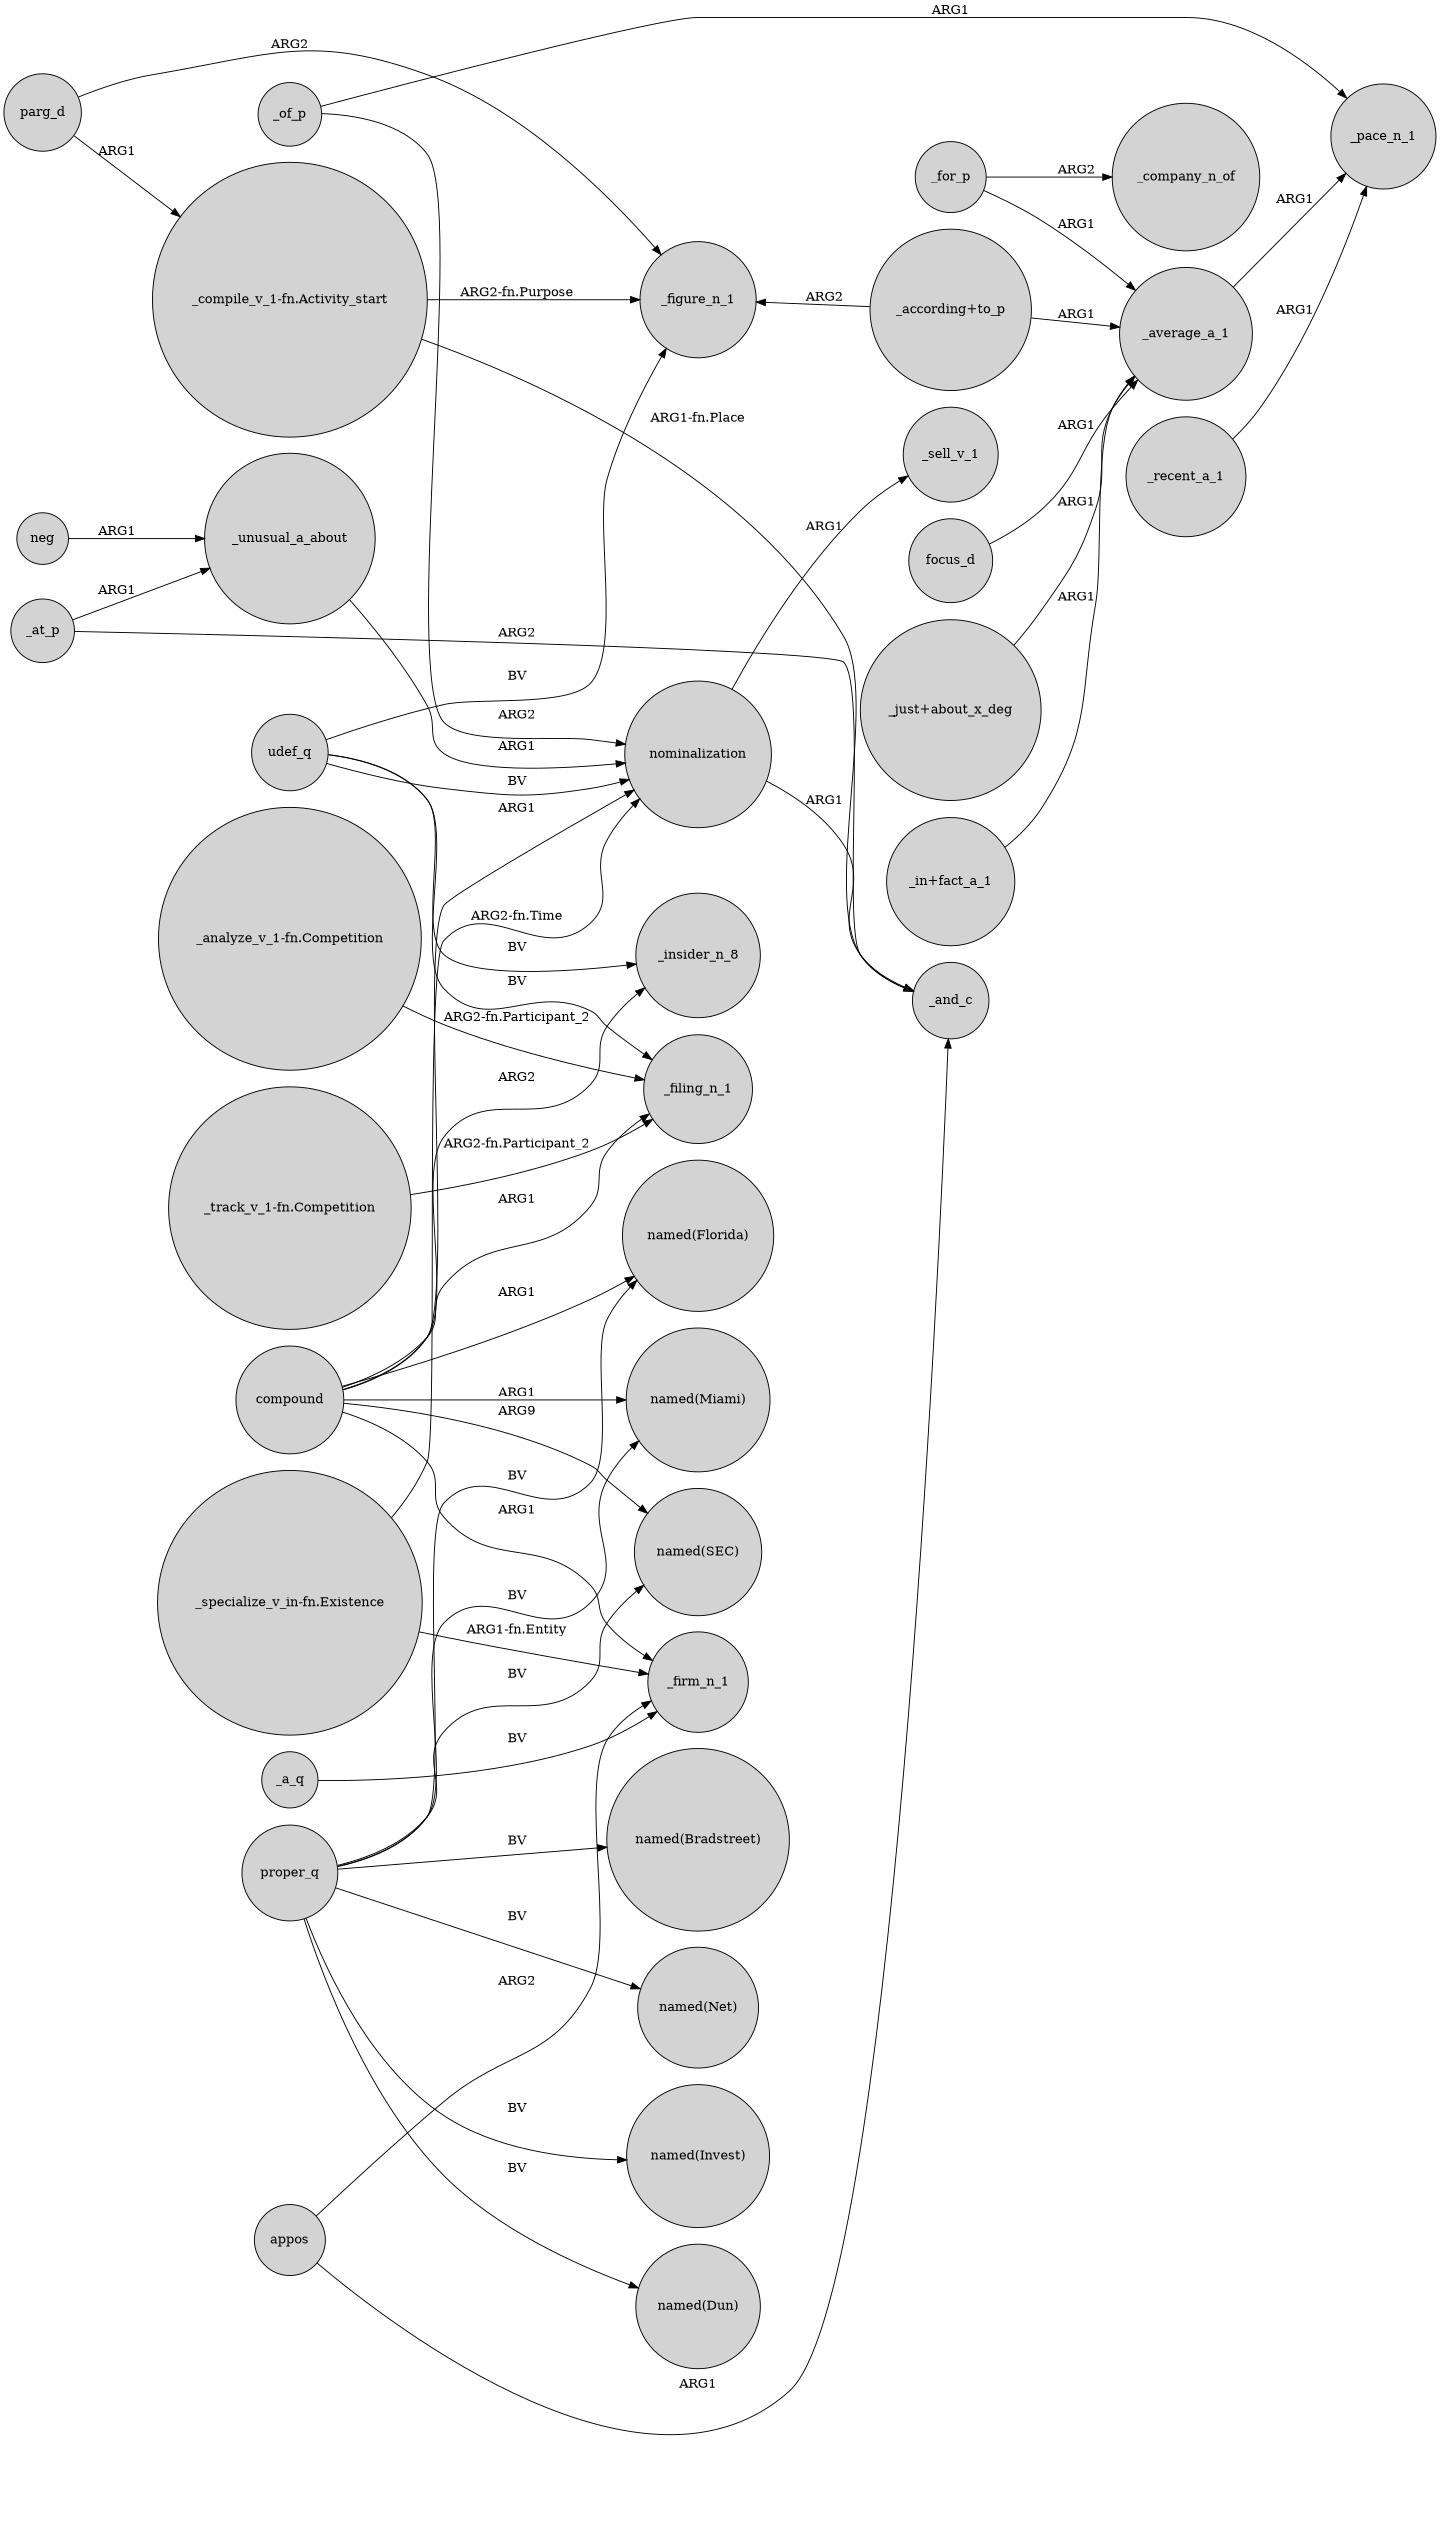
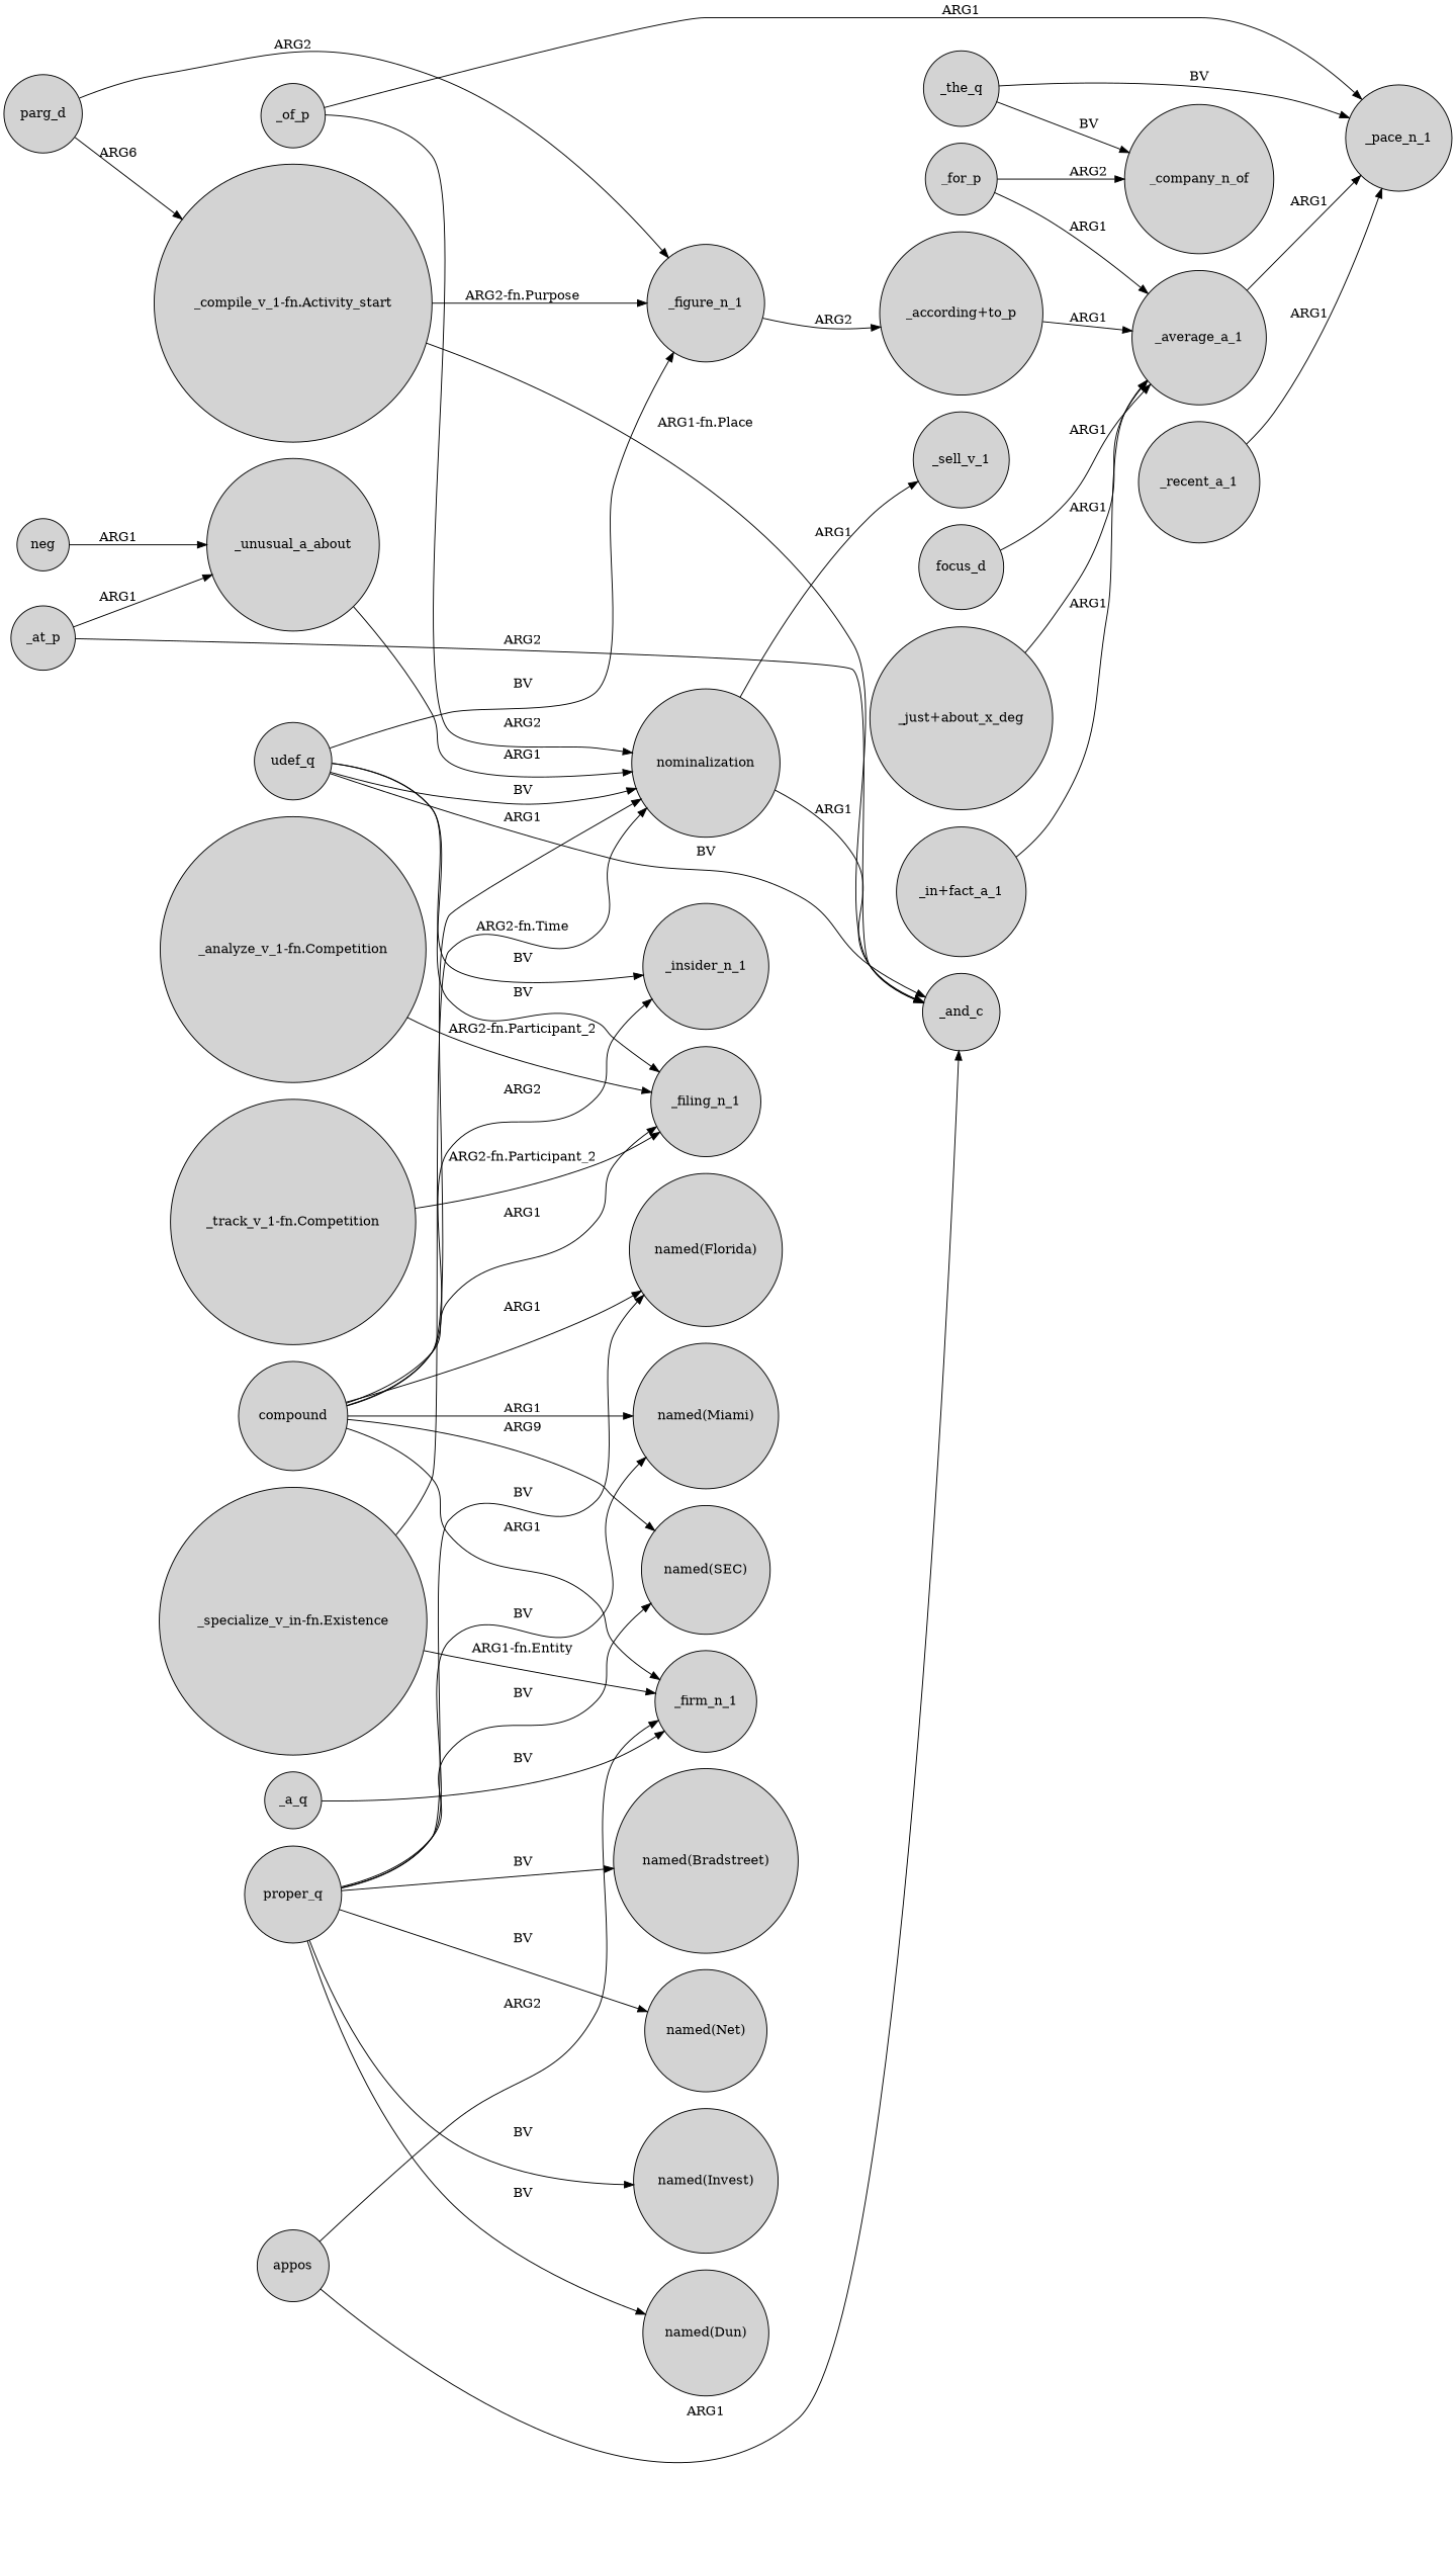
  digraph {
    rankdir=LR
    node [shape=circle style=filled]
    _unusual_a_about
    nominalization
    _and_c
    _sell_v_1
    "_compile_v_1-fn.Activity_start"
    _figure_n_1
    parg_d
    proper_q
    "named(Miami)"
    "named(Bradstreet)"
    "named(SEC)"
    "named(Florida)"
    "named(Net)"
    "named(Invest)"
    "named(Dun)"
    "_specialize_v_in-fn.Existence"
    _firm_n_1
    udef_q
-   _insider_n_1 [label=_insider_n_8]
+   _insider_n_1
    _filing_n_1
    focus_d
    _average_a_1
    _pace_n_1
    "_track_v_1-fn.Competition"
    appos
    _of_p
+   _the_q
    _company_n_of
    "_according+to_p"
    neg
    compound
    _at_p
    _recent_a_1
    "_analyze_v_1-fn.Competition"
    _for_p
    _a_q
    "_just+about_x_deg"
    "_in+fact_a_1"
    _unusual_a_about -> nominalization [label=ARG1]
    nominalization -> _and_c [label=ARG1]
    nominalization -> _sell_v_1 [label=ARG1]
    "_compile_v_1-fn.Activity_start" -> _and_c [label="ARG1-fn.Place"]
    "_compile_v_1-fn.Activity_start" -> _figure_n_1 [label="ARG2-fn.Purpose"]
-   parg_d -> "_compile_v_1-fn.Activity_start" [label=ARG1]
+   parg_d -> "_compile_v_1-fn.Activity_start" [label=ARG6]
    parg_d -> _figure_n_1 [label=ARG2]
    proper_q -> "named(Miami)" [label=BV]
    proper_q -> "named(Bradstreet)" [label=BV]
    proper_q -> "named(SEC)" [label=BV]
    proper_q -> "named(Florida)" [label=BV]
    proper_q -> "named(Net)" [label=BV]
    proper_q -> "named(Invest)" [label=BV]
    proper_q -> "named(Dun)" [label=BV]
    "_specialize_v_in-fn.Existence" -> nominalization [label="ARG2-fn.Time"]
    "_specialize_v_in-fn.Existence" -> _firm_n_1 [label="ARG1-fn.Entity"]
    udef_q -> nominalization [label=BV]
+   udef_q -> _and_c [label=BV]
    udef_q -> _figure_n_1 [label=BV]
    udef_q -> _insider_n_1 [label=BV]
    udef_q -> _filing_n_1 [label=BV]
    focus_d -> _average_a_1 [label=ARG1]
    _average_a_1 -> _pace_n_1 [label=ARG1]
    "_track_v_1-fn.Competition" -> _filing_n_1 [label="ARG2-fn.Participant_2"]
    appos -> _and_c [label=ARG1]
    appos -> _firm_n_1 [label=ARG2]
    _of_p -> nominalization [label=ARG2]
    _of_p -> _pace_n_1 [label=ARG1]
-   "_according+to_p" -> _figure_n_1 [label=ARG2]
+   _the_q -> _pace_n_1 [label=BV]
+   _the_q -> _company_n_of [label=BV]
+   _figure_n_1 -> "_according+to_p" [label=ARG2]
    "_according+to_p" -> _average_a_1 [label=ARG1]
    neg -> _unusual_a_about [label=ARG1]
    compound -> nominalization [label=ARG1]
    compound -> "named(Miami)" [label=ARG1]
    compound -> "named(SEC)" [label=ARG9]
    compound -> "named(Florida)" [label=ARG1]
    compound -> _firm_n_1 [label=ARG1]
    compound -> _insider_n_1 [label=ARG2]
    compound -> _filing_n_1 [label=ARG1]
    _at_p -> _unusual_a_about [label=ARG1]
    _at_p -> _and_c [label=ARG2]
    _recent_a_1 -> _pace_n_1 [label=ARG1]
    "_analyze_v_1-fn.Competition" -> _filing_n_1 [label="ARG2-fn.Participant_2"]
    _for_p -> _average_a_1 [label=ARG1]
    _for_p -> _company_n_of [label=ARG2]
    _a_q -> _firm_n_1 [label=BV]
    "_just+about_x_deg" -> _average_a_1 [label=ARG1]
    "_in+fact_a_1" -> _average_a_1 [label=ARG1]
  }
